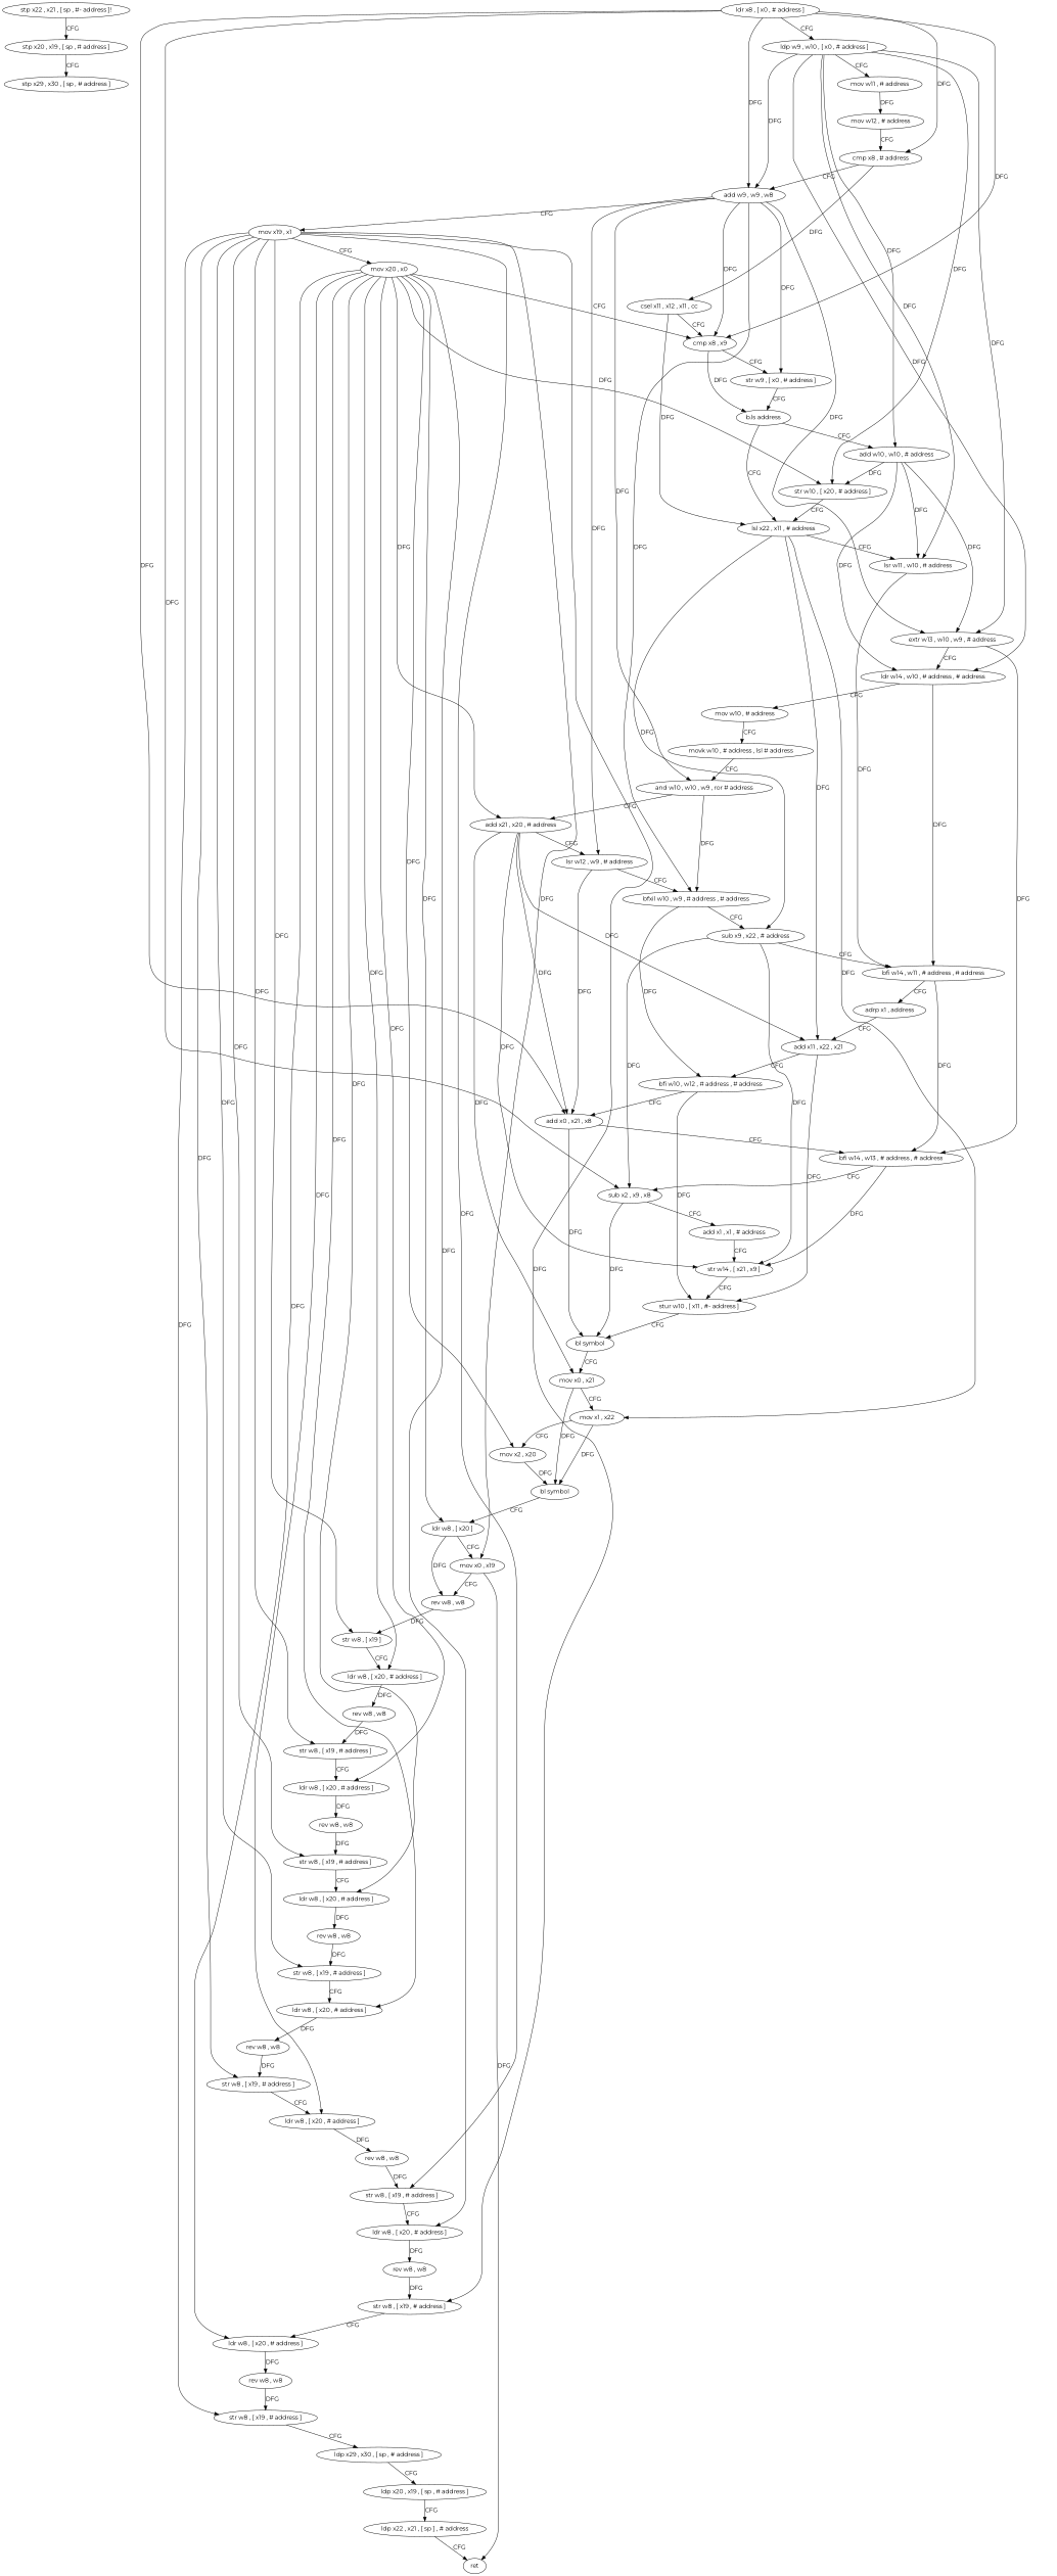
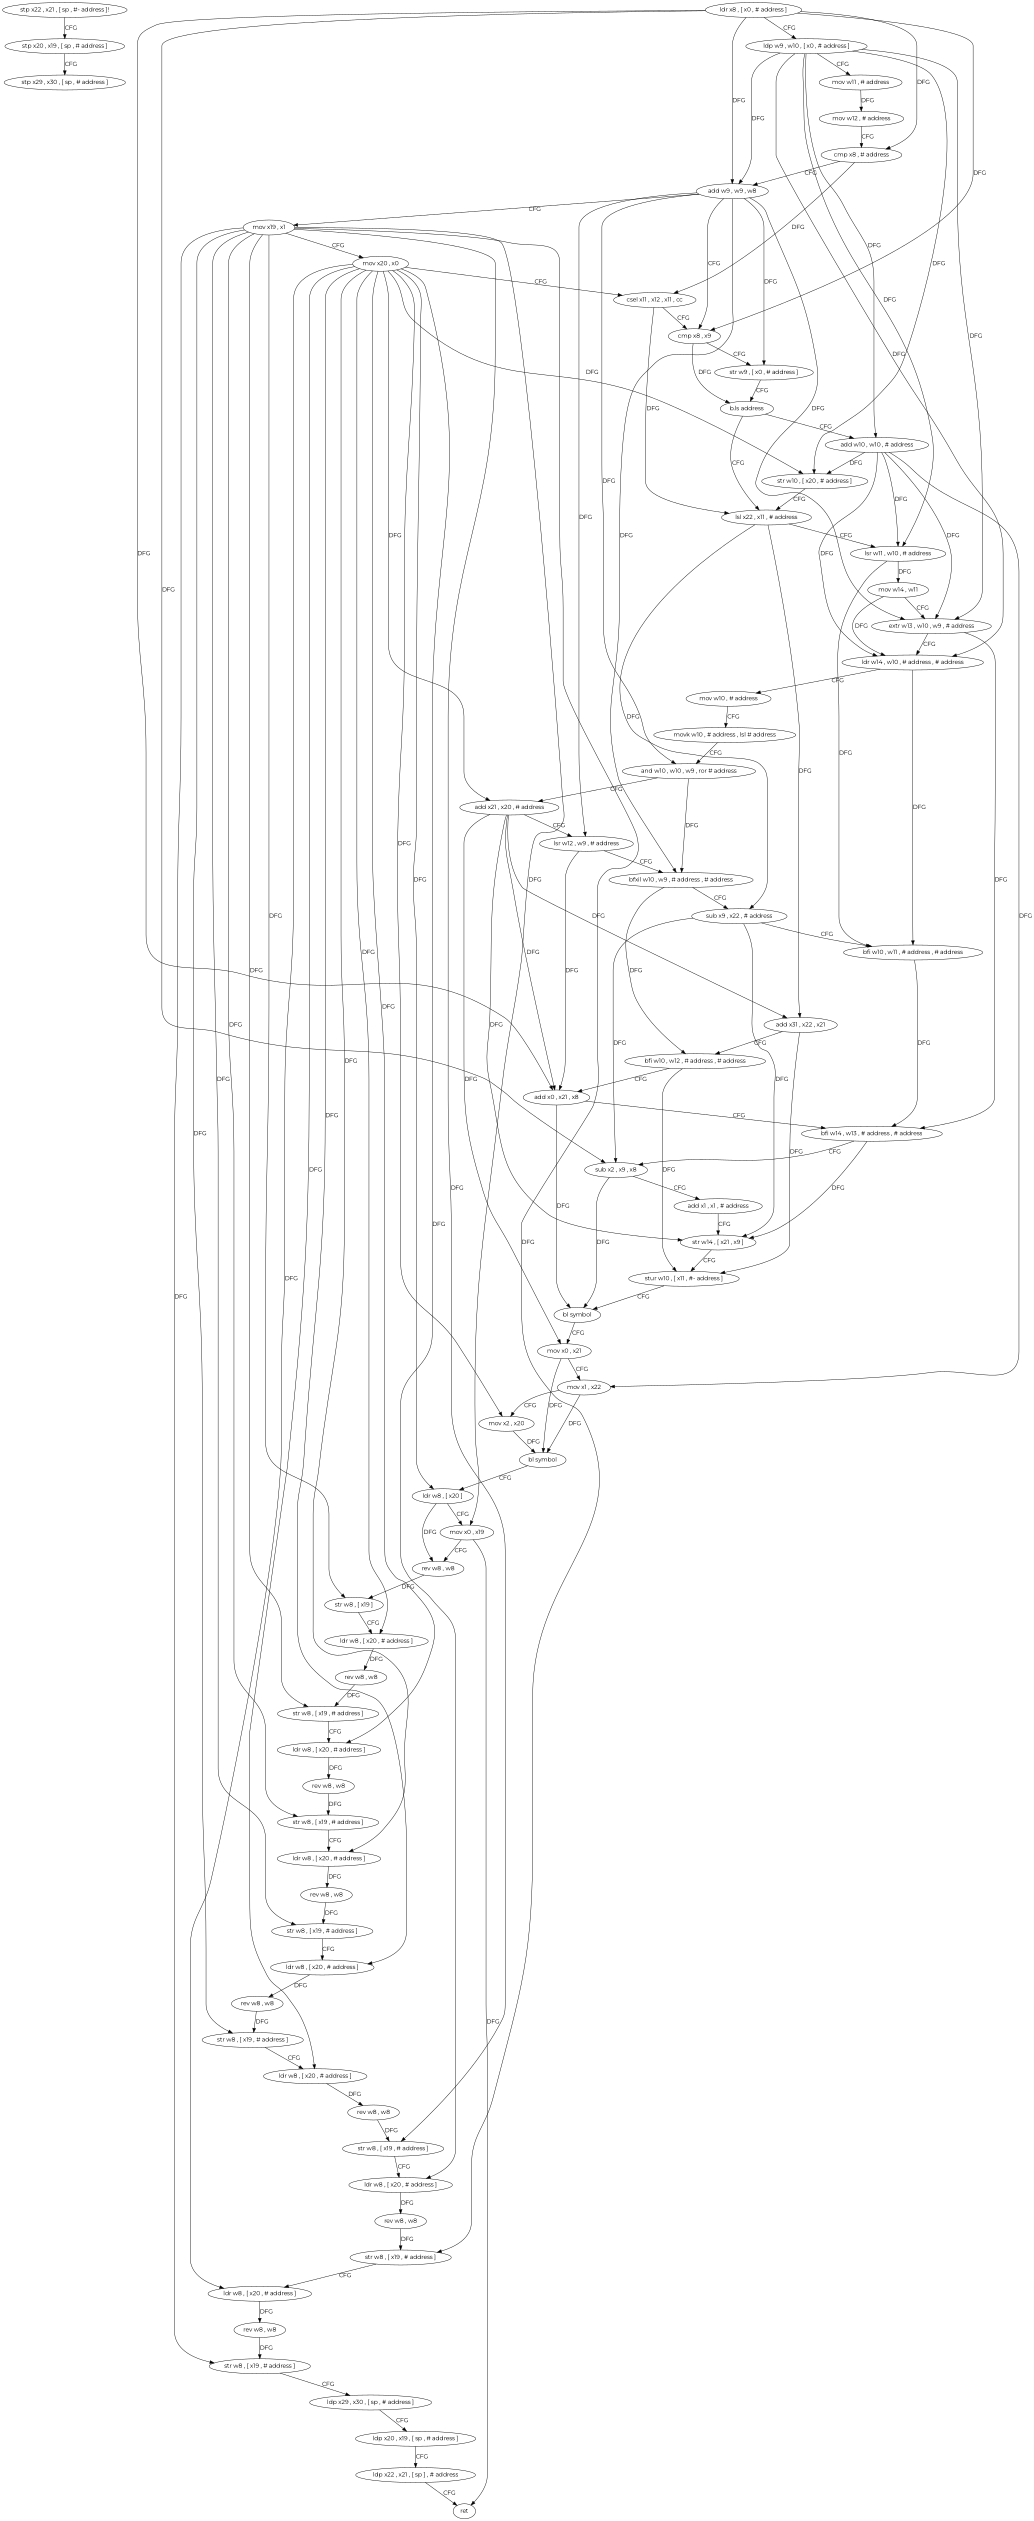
  digraph {
    fontname=Montserrat
    node [fontname=Montserrat]
    edge [fontname=Montserrat]
    n1 [label="stp x22 , x21 , [ sp , #- address ]!"]
    n2 [label="stp x20 , x19 , [ sp , # address ]"]
    n3 [label="stp x29 , x30 , [ sp , # address ]"]
    n4 [label="ldr x8 , [ x0 , # address ]"]
    n5 [label="ldp w9 , w10 , [ x0 , # address ]"]
    n6 [label="cmp x8 , # address"]
    n7 [label="add w9 , w9 , w8"]
    n8 [label="cmp x8 , x9"]
    n9 [label="add x0 , x21 , x8"]
    n10 [label="sub x2 , x9 , x8"]
    n11 [label="mov w11 , # address"]
    n12 [label="add w10 , w10 , # address"]
    n13 [label="lsr w11 , w10 , # address"]
    n14 [label="extr w13 , w10 , w9 , # address"]
    n15 [label="ldr w14 , w10 , # address , # address"]
    n16 [label="str w10 , [ x20 , # address ]"]
    n17 [label="csel x11 , x12 , x11 , cc"]
    n18 [label="mov x19 , x1"]
    n19 [label="str w9 , [ x0 , # address ]"]
    n20 [label="and w10 , w10 , w9 , ror # address"]
    n21 [label="lsr w12 , w9 , # address"]
    n22 [label="bfxil w10 , w9 , # address , # address"]
    n23 [label="b.ls address"]
    n24 [label="bfi w14 , w13 , # address , # address"]
    n25 [label="bl symbol"]
    n26 [label="add x1 , x1 , # address"]
    n27 [label="mov w12 , # address"]
-   n29 [label="bfi w14 , w11 , # address , # address"]
+   n28 [label="mov w14 , w11"]
+   n29 [label="bfi w10 , w11 , # address , # address"]
    n30 [label="mov w10 , # address"]
    n31 [label="lsl x22 , x11 , # address"]
    n32 [label="mov x20 , x0"]
    n33 [label="mov x0 , x19"]
    n34 [label="str w8 , [ x19 ]"]
    n35 [label="str w8 , [ x19 , # address ]"]
    n36 [label="str w8 , [ x19 , # address ]"]
    n37 [label="str w8 , [ x19 , # address ]"]
    n38 [label="str w8 , [ x19 , # address ]"]
    n39 [label="str w8 , [ x19 , # address ]"]
    n40 [label="str w8 , [ x19 , # address ]"]
    n41 [label="str w8 , [ x19 , # address ]"]
    n42 [label="add x21 , x20 , # address"]
    n43 [label="sub x9 , x22 , # address"]
    n44 [label="bfi w10 , w12 , # address , # address"]
    n45 [label="mov x2 , x20"]
    n46 [label="ldr w8 , [ x20 ]"]
    n47 [label="ldr w8 , [ x20 , # address ]"]
    n48 [label="ldr w8 , [ x20 , # address ]"]
    n49 [label="ldr w8 , [ x20 , # address ]"]
    n50 [label="ldr w8 , [ x20 , # address ]"]
    n51 [label="ldr w8 , [ x20 , # address ]"]
    n52 [label="ldr w8 , [ x20 , # address ]"]
    n53 [label="ldr w8 , [ x20 , # address ]"]
    n54 [label="rev w8 , w8"]
    n55 [label=ret]
    n56 [label="ldp x29 , x30 , [ sp , # address ]"]
-   n57 [label="add x11 , x22 , x21"]
+   n57 [label="add x31 , x22 , x21"]
    n58 [label="str w14 , [ x21 , x9 ]"]
    n59 [label="mov x0 , x21"]
    n60 [label="bl symbol"]
    n61 [label="rev w8 , w8"]
    n62 [label="rev w8 , w8"]
    n63 [label="rev w8 , w8"]
    n64 [label="rev w8 , w8"]
    n65 [label="rev w8 , w8"]
    n66 [label="rev w8 , w8"]
    n67 [label="rev w8 , w8"]
    n68 [label="mov x1 , x22"]
    n69 [label="stur w10 , [ x11 , #- address ]"]
-   n70 [label="adrp x1 , address"]
    n71 [label="movk w10 , # address , lsl # address"]
    n72 [label="ldp x20 , x19 , [ sp , # address ]"]
    n73 [label="ldp x22 , x21 , [ sp ] , # address"]
    n1 -> n2 [label=CFG]
    n2 -> n3 [label=CFG]
    n4 -> n5 [label=CFG]
    n4 -> n6 [label=DFG]
    n4 -> n7 [label=DFG]
    n4 -> n8 [label=DFG]
    n4 -> n9 [label=DFG]
    n4 -> n10 [label=DFG]
    n5 -> n7 [label=DFG]
    n5 -> n11 [label=CFG]
    n5 -> n12 [label=DFG]
    n5 -> n13 [label=DFG]
    n5 -> n14 [label=DFG]
    n5 -> n15 [label=DFG]
    n5 -> n16 [label=DFG]
    n6 -> n7 [label=CFG]
    n6 -> n17 [label=DFG]
-   n7 -> n8 [label=DFG]
+   n7 -> n8 [label=CFG]
    n7 -> n14 [label=DFG]
    n7 -> n18 [label=CFG]
    n7 -> n19 [label=DFG]
    n7 -> n20 [label=DFG]
    n7 -> n21 [label=DFG]
    n7 -> n22 [label=DFG]
    n8 -> n19 [label=CFG]
    n8 -> n23 [label=DFG]
    n9 -> n24 [label=CFG]
    n9 -> n25 [label=DFG]
    n10 -> n25 [label=DFG]
    n10 -> n26 [label=CFG]
    n11 -> n27 [label=DFG]
    n12 -> n13 [label=DFG]
    n12 -> n14 [label=DFG]
    n12 -> n15 [label=DFG]
    n12 -> n16 [label=DFG]
+   n13 -> n28 [label=DFG]
    n13 -> n29 [label=DFG]
    n14 -> n15 [label=CFG]
    n14 -> n24 [label=DFG]
    n15 -> n29 [label=DFG]
    n15 -> n30 [label=CFG]
    n16 -> n31 [label=CFG]
    n17 -> n8 [label=CFG]
    n17 -> n31 [label=DFG]
    n18 -> n32 [label=CFG]
    n18 -> n33 [label=DFG]
    n18 -> n34 [label=DFG]
    n18 -> n35 [label=DFG]
    n18 -> n36 [label=DFG]
    n18 -> n37 [label=DFG]
    n18 -> n38 [label=DFG]
    n18 -> n39 [label=DFG]
    n18 -> n40 [label=DFG]
    n18 -> n41 [label=DFG]
    n19 -> n23 [label=CFG]
    n20 -> n22 [label=DFG]
    n20 -> n42 [label=CFG]
    n21 -> n9 [label=DFG]
    n21 -> n22 [label=CFG]
    n22 -> n43 [label=CFG]
    n22 -> n44 [label=DFG]
    n23 -> n12 [label=CFG]
    n23 -> n31 [label=CFG]
    n24 -> n10 [label=CFG]
    n24 -> n58 [label=DFG]
    n25 -> n59 [label=CFG]
    n26 -> n58 [label=CFG]
    n27 -> n6 [label=CFG]
+   n28 -> n14 [label=CFG]
+   n28 -> n15 [label=DFG]
    n29 -> n24 [label=DFG]
-   n29 -> n70 [label=CFG]
    n30 -> n71 [label=CFG]
    n31 -> n13 [label=CFG]
    n31 -> n43 [label=DFG]
    n31 -> n57 [label=DFG]
-   n31 -> n68 [label=DFG]
+   n12 -> n68 [label=DFG]
    n32 -> n16 [label=DFG]
-   n32 -> n8 [label=CFG]
+   n32 -> n17 [label=CFG]
    n32 -> n42 [label=DFG]
    n32 -> n45 [label=DFG]
    n32 -> n46 [label=DFG]
    n32 -> n47 [label=DFG]
    n32 -> n48 [label=DFG]
    n32 -> n49 [label=DFG]
    n32 -> n50 [label=DFG]
    n32 -> n51 [label=DFG]
    n32 -> n52 [label=DFG]
    n32 -> n53 [label=DFG]
    n33 -> n54 [label=CFG]
    n33 -> n55 [label=DFG]
    n34 -> n47 [label=CFG]
    n35 -> n48 [label=CFG]
    n36 -> n49 [label=CFG]
    n37 -> n50 [label=CFG]
    n38 -> n51 [label=CFG]
    n39 -> n52 [label=CFG]
    n40 -> n53 [label=CFG]
    n41 -> n56 [label=CFG]
    n42 -> n9 [label=DFG]
    n42 -> n21 [label=CFG]
    n42 -> n57 [label=DFG]
    n42 -> n58 [label=DFG]
    n42 -> n59 [label=DFG]
    n43 -> n10 [label=DFG]
    n43 -> n29 [label=CFG]
    n43 -> n58 [label=DFG]
    n44 -> n9 [label=CFG]
    n44 -> n69 [label=DFG]
    n45 -> n60 [label=DFG]
    n46 -> n33 [label=CFG]
    n46 -> n54 [label=DFG]
    n47 -> n61 [label=DFG]
    n48 -> n62 [label=DFG]
    n49 -> n63 [label=DFG]
    n50 -> n64 [label=DFG]
    n51 -> n65 [label=DFG]
    n52 -> n66 [label=DFG]
    n53 -> n67 [label=DFG]
    n54 -> n34 [label=DFG]
    n56 -> n72 [label=CFG]
    n57 -> n44 [label=CFG]
    n57 -> n69 [label=DFG]
    n58 -> n69 [label=CFG]
    n59 -> n60 [label=DFG]
    n59 -> n68 [label=CFG]
    n60 -> n46 [label=CFG]
    n61 -> n35 [label=DFG]
    n62 -> n36 [label=DFG]
    n63 -> n37 [label=DFG]
    n64 -> n38 [label=DFG]
    n65 -> n39 [label=DFG]
    n66 -> n40 [label=DFG]
    n67 -> n41 [label=DFG]
    n68 -> n45 [label=CFG]
    n68 -> n60 [label=DFG]
    n69 -> n25 [label=CFG]
-   n70 -> n57 [label=CFG]
    n71 -> n20 [label=CFG]
    n72 -> n73 [label=CFG]
    n73 -> n55 [label=CFG]
  }
